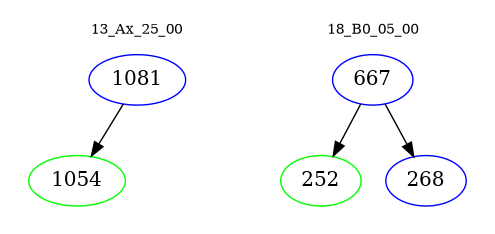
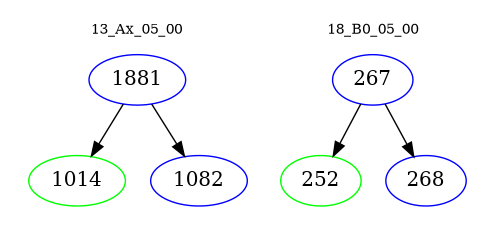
  digraph {
    node [color=blue]
    edge [color=black]
-   n1 [label=1081]
-   n2 [color=green label=1054]
-   n4 [label=667]
+   n1 [label=1881]
+   n2 [color=green label=1014]
+   n3 [label=1082]
+   n4 [label=267]
    n5 [color=green label=252]
    n6 [label=268]
    subgraph cluster_1 {
      color=white
      fontsize=10
-     label="13_Ax_25_00"
+     label="13_Ax_05_00"
      n1
      n2
+     n3
    }
    subgraph cluster_2 {
      color=white
      fontsize=10
      label="18_B0_05_00"
      n4
      n5
      n6
    }
    n1 -> n2
+   n1 -> n3
    n4 -> n5
    n4 -> n6
  }
